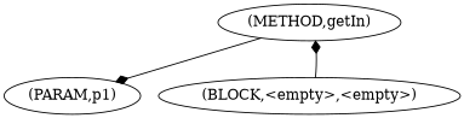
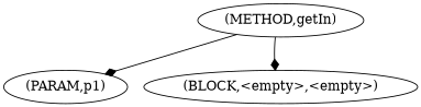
  digraph {
    edge [arrowhead=diamond style=solid]
    n1 [label=<(METHOD,getIn)>]
    n2 [label=<(PARAM,p1)>]
    n3 [label=<(BLOCK,&lt;empty&gt;,&lt;empty&gt;)>]
    n1 -> n2
-   n3 -> n1
+   n1 -> n3
  }
